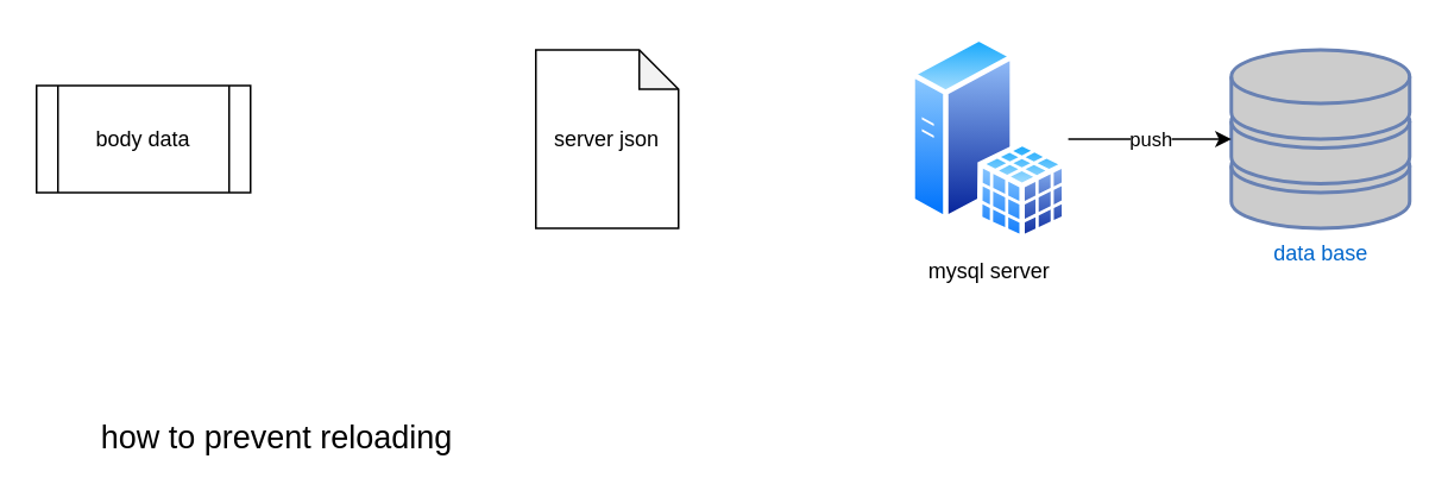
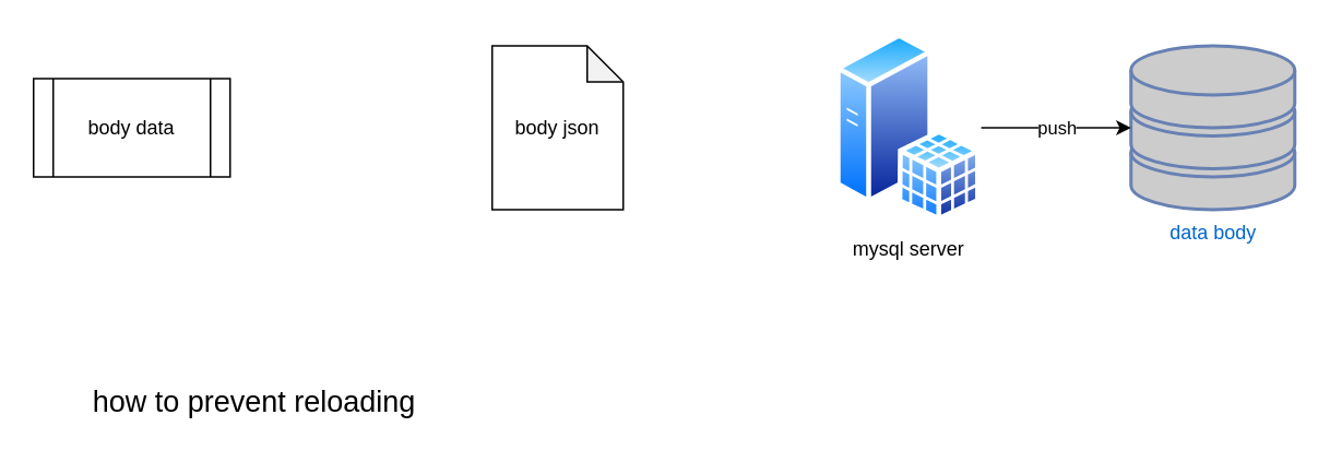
  <mxCell id="0" />
  <mxCell id="1" parent="0" />
  <mxCell id="2" value="body data" style="shape=process;whiteSpace=wrap;html=1;backgroundOutline=1;" parent="1" vertex="1"><mxGeometry x="20" y="47.5" width="120" height="60" as="geometry" /></mxCell>
- <mxCell id="3" value="server json" style="shape=note;whiteSpace=wrap;html=1;backgroundOutline=1;darkOpacity=0.05;size=22;" parent="1" vertex="1"><mxGeometry x="300" y="27.5" width="80" height="100" as="geometry" /></mxCell>
- <mxCell id="4" value="data base" style="fontColor=#0066CC;verticalAlign=top;verticalLabelPosition=bottom;labelPosition=center;align=center;html=1;outlineConnect=0;fillColor=#CCCCCC;strokeColor=#6881B3;gradientColor=none;gradientDirection=north;strokeWidth=2;shape=mxgraph.networks.storage;" parent="1" vertex="1"><mxGeometry x="690" y="27.5" width="100" height="100" as="geometry" /></mxCell>
+ <mxCell id="3" value="body json" style="shape=note;whiteSpace=wrap;html=1;backgroundOutline=1;darkOpacity=0.05;size=22;" parent="1" vertex="1"><mxGeometry x="300" y="27.5" width="80" height="100" as="geometry" /></mxCell>
+ <mxCell id="4" value="data body" style="fontColor=#0066CC;verticalAlign=top;verticalLabelPosition=bottom;labelPosition=center;align=center;html=1;outlineConnect=0;fillColor=#CCCCCC;strokeColor=#6881B3;gradientColor=none;gradientDirection=north;strokeWidth=2;shape=mxgraph.networks.storage;" parent="1" vertex="1"><mxGeometry x="690" y="27.5" width="100" height="100" as="geometry" /></mxCell>
  <mxCell id="5" style="edgeStyle=orthogonalEdgeStyle;rounded=0;orthogonalLoop=1;jettySize=auto;html=1;" parent="1" source="7" target="4" edge="1"><mxGeometry relative="1" as="geometry" /></mxCell>
  <mxCell id="6" value="push" style="edgeLabel;html=1;align=center;verticalAlign=middle;resizable=0;points=[];" parent="5" vertex="1" connectable="0"><mxGeometry x="0.003" relative="1" as="geometry"><mxPoint as="offset" /></mxGeometry></mxCell>
  <mxCell id="7" value="mysql server" style="image;aspect=fixed;perimeter=ellipsePerimeter;html=1;align=center;shadow=0;dashed=0;spacingTop=3;image=img/lib/active_directory/sql_server.svg;" parent="1" vertex="1"><mxGeometry x="510" y="20" width="88.55" height="115" as="geometry" /></mxCell>
  <mxCell id="8" value="&lt;font style=&quot;font-size: 18px;&quot;&gt;how to prevent reloading&lt;/font&gt;" style="text;html=1;strokeColor=none;fillColor=none;align=center;verticalAlign=middle;whiteSpace=wrap;rounded=0;" vertex="1" parent="1"><mxGeometry x="20" y="230" width="270" height="30" as="geometry" /></mxCell>
